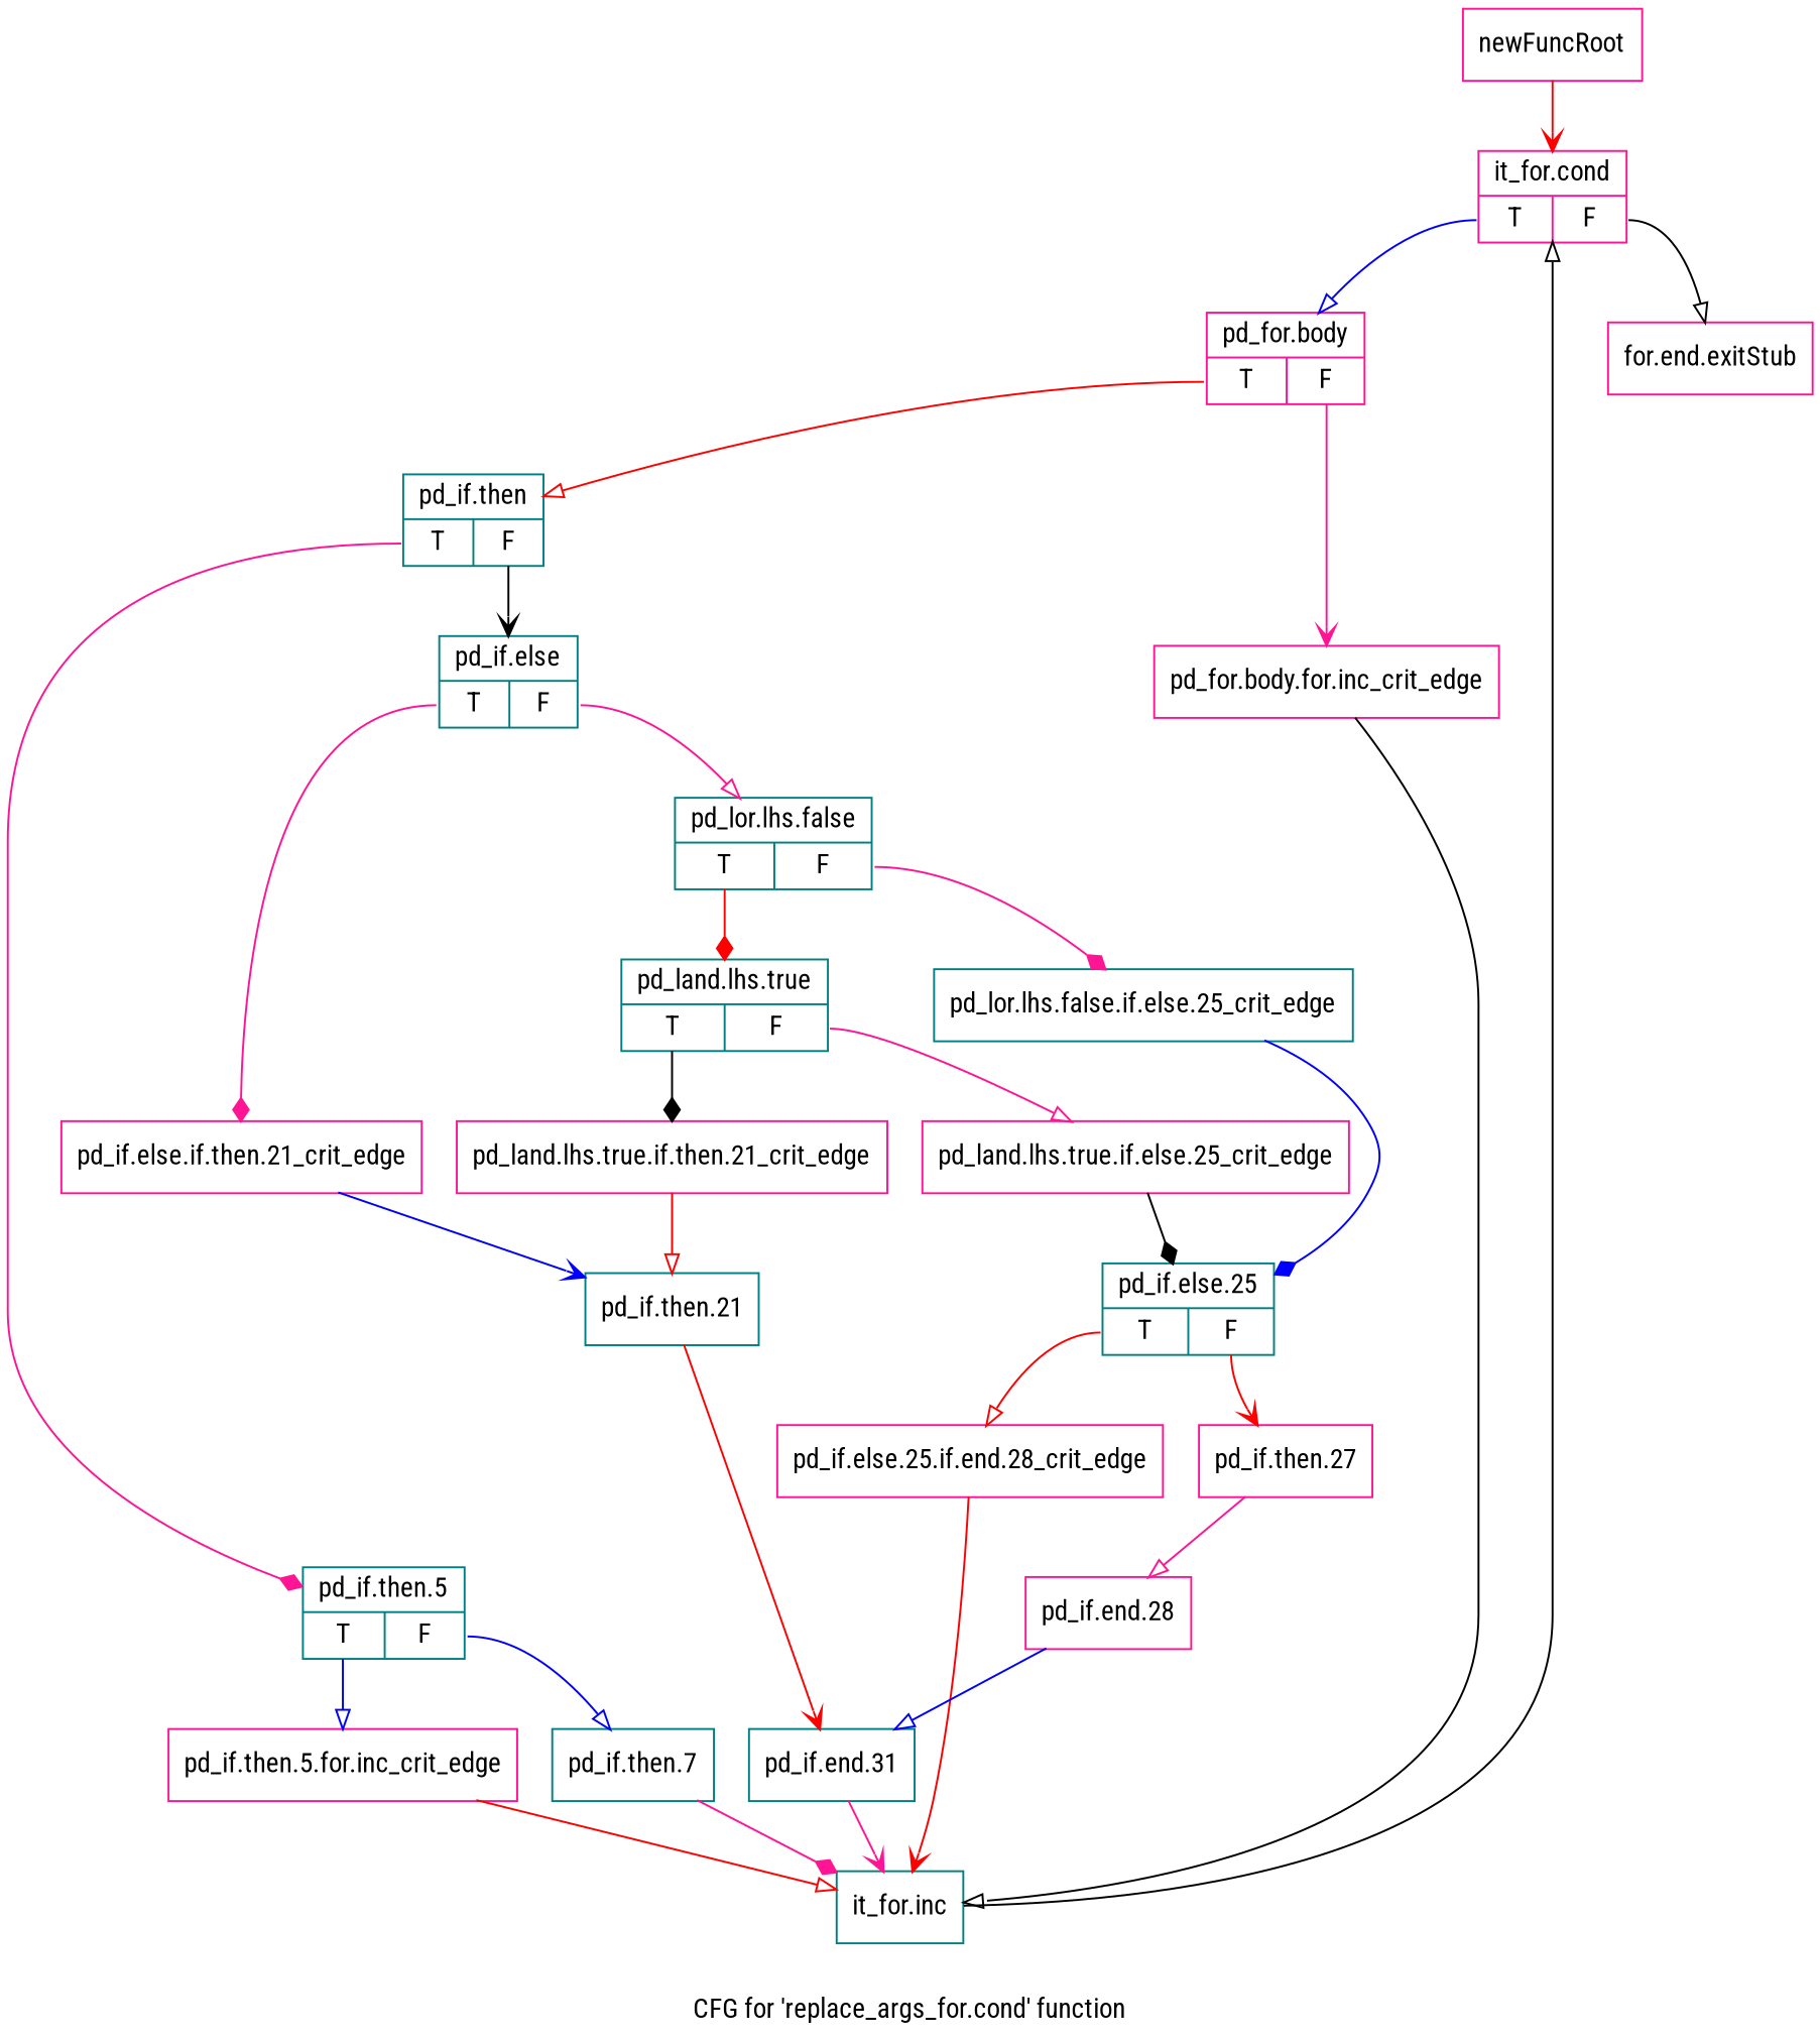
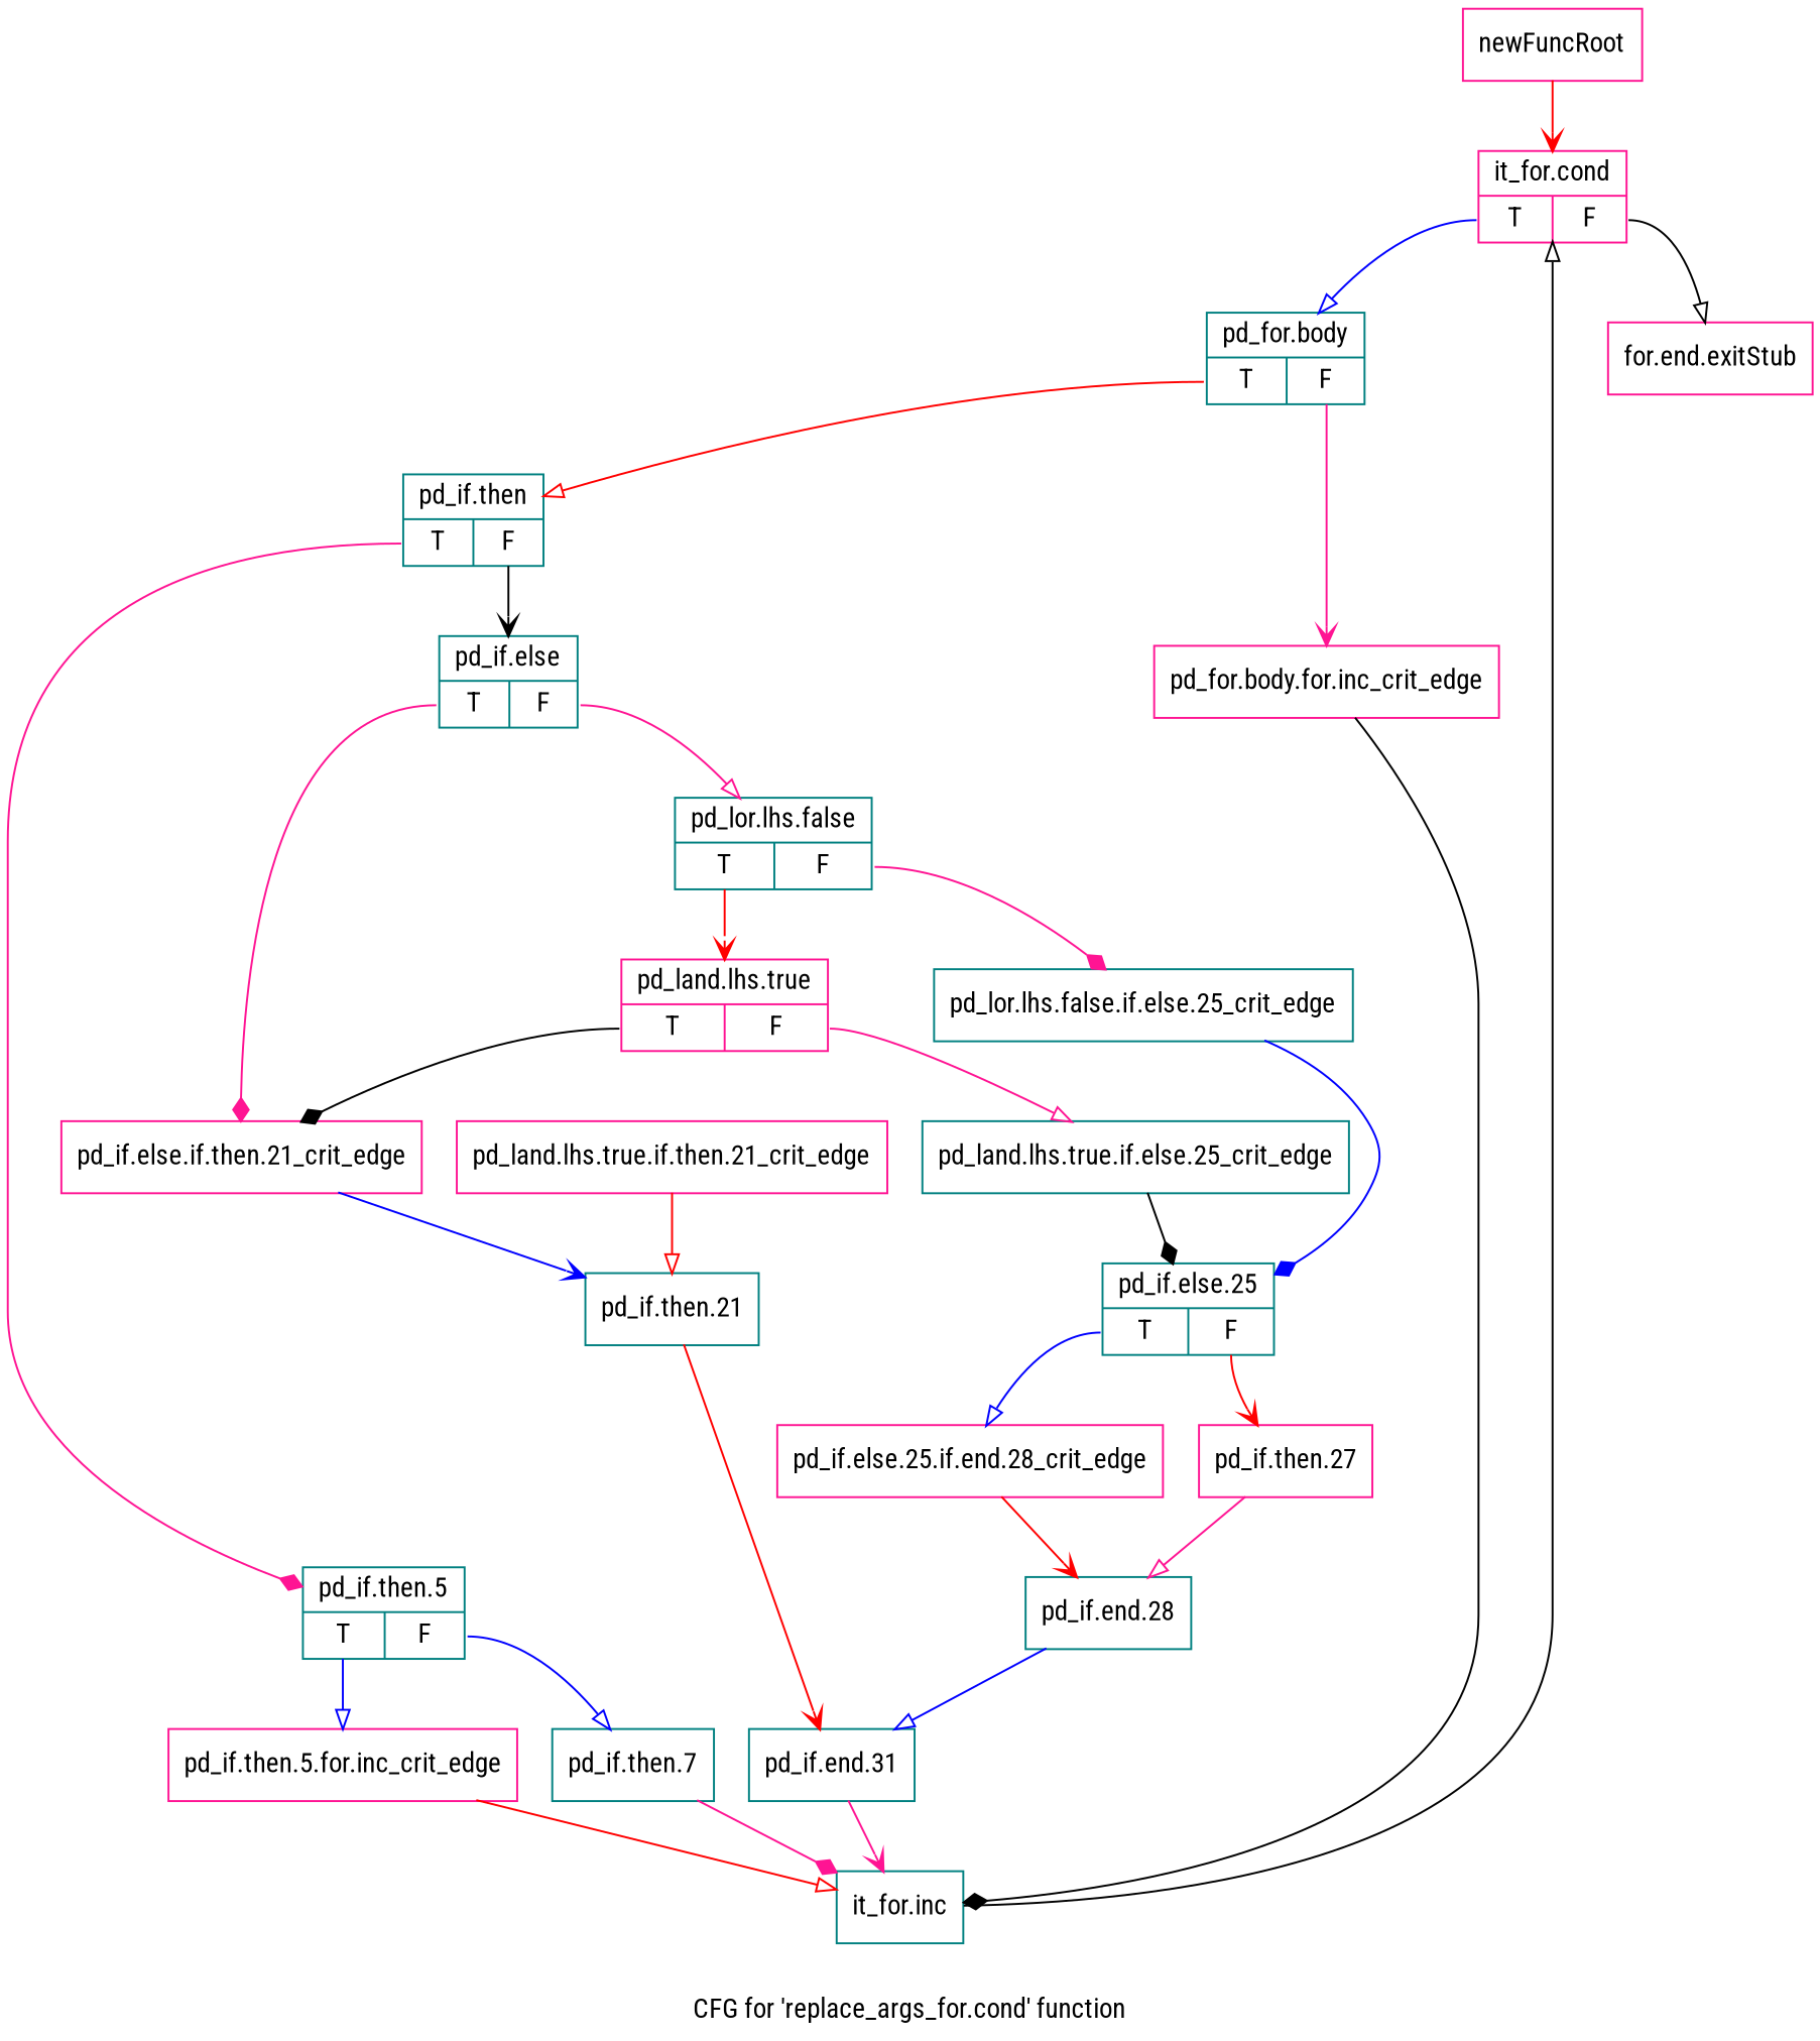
  digraph {
    fontname="Roboto Condensed"
    label="CFG for 'replace_args_for.cond' function"
    node [color=teal fontname="Roboto Condensed" shape=record]
    edge [arrowhead=onormal color=red fontname="Roboto Condensed"]
    n1 [color=deeppink label="{newFuncRoot}"]
    n2 [color=deeppink label="{it_for.cond|{<s0>T|<s1>F}}"]
    n3 [color=deeppink label="{for.end.exitStub}"]
-   n4 [color=deeppink label="{pd_for.body|{<s0>T|<s1>F}}"]
+   n4 [label="{pd_for.body|{<s0>T|<s1>F}}"]
    n5 [label="{pd_if.then|{<s0>T|<s1>F}}"]
    n6 [color=deeppink label="{pd_for.body.for.inc_crit_edge}"]
    n7 [label="{pd_if.then.5|{<s0>T|<s1>F}}"]
    n8 [label="{pd_if.else|{<s0>T|<s1>F}}"]
    n9 [label="{it_for.inc}"]
    n10 [color=deeppink label="{pd_if.then.5.for.inc_crit_edge}"]
    n11 [label="{pd_if.then.7}"]
    n12 [color=deeppink label="{pd_if.else.if.then.21_crit_edge}"]
    n13 [label="{pd_lor.lhs.false|{<s0>T|<s1>F}}"]
    n14 [label="{pd_if.then.21}"]
-   n15 [label="{pd_land.lhs.true|{<s0>T|<s1>F}}"]
+   n15 [color=deeppink label="{pd_land.lhs.true|{<s0>T|<s1>F}}"]
    n16 [label="{pd_lor.lhs.false.if.else.25_crit_edge}"]
    n17 [label="{pd_if.end.31}"]
    n18 [color=deeppink label="{pd_land.lhs.true.if.then.21_crit_edge}"]
-   n19 [color=deeppink label="{pd_land.lhs.true.if.else.25_crit_edge}"]
+   n19 [label="{pd_land.lhs.true.if.else.25_crit_edge}"]
    n20 [label="{pd_if.else.25|{<s0>T|<s1>F}}"]
    n21 [color=deeppink label="{pd_if.else.25.if.end.28_crit_edge}"]
    n22 [color=deeppink label="{pd_if.then.27}"]
-   n23 [color=deeppink label="{pd_if.end.28}"]
+   n23 [label="{pd_if.end.28}"]
    n1 -> n2 [arrowhead=vee]
    n2 -> n3 [color=black tailport=s1]
    n2 -> n4 [color=blue tailport=s0]
    n4 -> n5 [tailport=s0]
    n4 -> n6 [arrowhead=vee color=deeppink tailport=s1]
    n5 -> n7 [arrowhead=diamond color=deeppink tailport=s0]
    n5 -> n8 [arrowhead=vee color=black tailport=s1]
-   n6 -> n9 [color=black]
+   n6 -> n9 [arrowhead=diamond color=black]
    n7 -> n10 [color=blue tailport=s0]
    n7 -> n11 [color=blue tailport=s1]
    n8 -> n12 [arrowhead=diamond color=deeppink tailport=s0]
    n8 -> n13 [color=deeppink tailport=s1]
    n9 -> n2 [color=black]
    n10 -> n9
    n11 -> n9 [arrowhead=diamond color=deeppink]
    n12 -> n14 [arrowhead=vee color=blue]
-   n13 -> n15 [arrowhead=diamond tailport=s0]
+   n13 -> n15 [arrowhead=vee tailport=s0]
    n13 -> n16 [arrowhead=diamond color=deeppink tailport=s1]
    n14 -> n17 [arrowhead=vee]
-   n15 -> n18 [arrowhead=diamond color=black tailport=s0]
+   n15 -> n12 [arrowhead=diamond color=black tailport=s0]
    n15 -> n19 [color=deeppink tailport=s1]
    n16 -> n20 [arrowhead=diamond color=blue]
    n17 -> n9 [arrowhead=vee color=deeppink]
    n18 -> n14
    n19 -> n20 [arrowhead=diamond color=black]
-   n20 -> n21 [tailport=s0]
+   n20 -> n21 [color=blue tailport=s0]
    n20 -> n22 [arrowhead=vee tailport=s1]
-   n21 -> n9 [arrowhead=vee]
+   n21 -> n23 [arrowhead=vee]
    n22 -> n23 [color=deeppink]
    n23 -> n17 [color=blue]
  }
